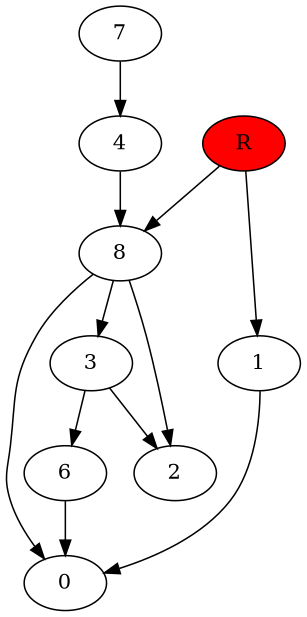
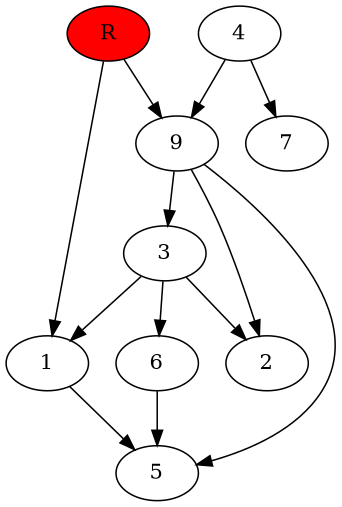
  digraph {
    1
-   5 [label=0]
+   5
    3
    6
    2
    7
    4
-   8
+   8 [label=9]
    R [fillcolor="#ff0000" style=filled]
    1 -> 5
+   3 -> 1
    3 -> 6
    3 -> 2
    6 -> 5
-   7 -> 4
+   4 -> 7
    4 -> 8
    8 -> 5
    8 -> 3
    8 -> 2
    R -> 1
    R -> 8
  }
